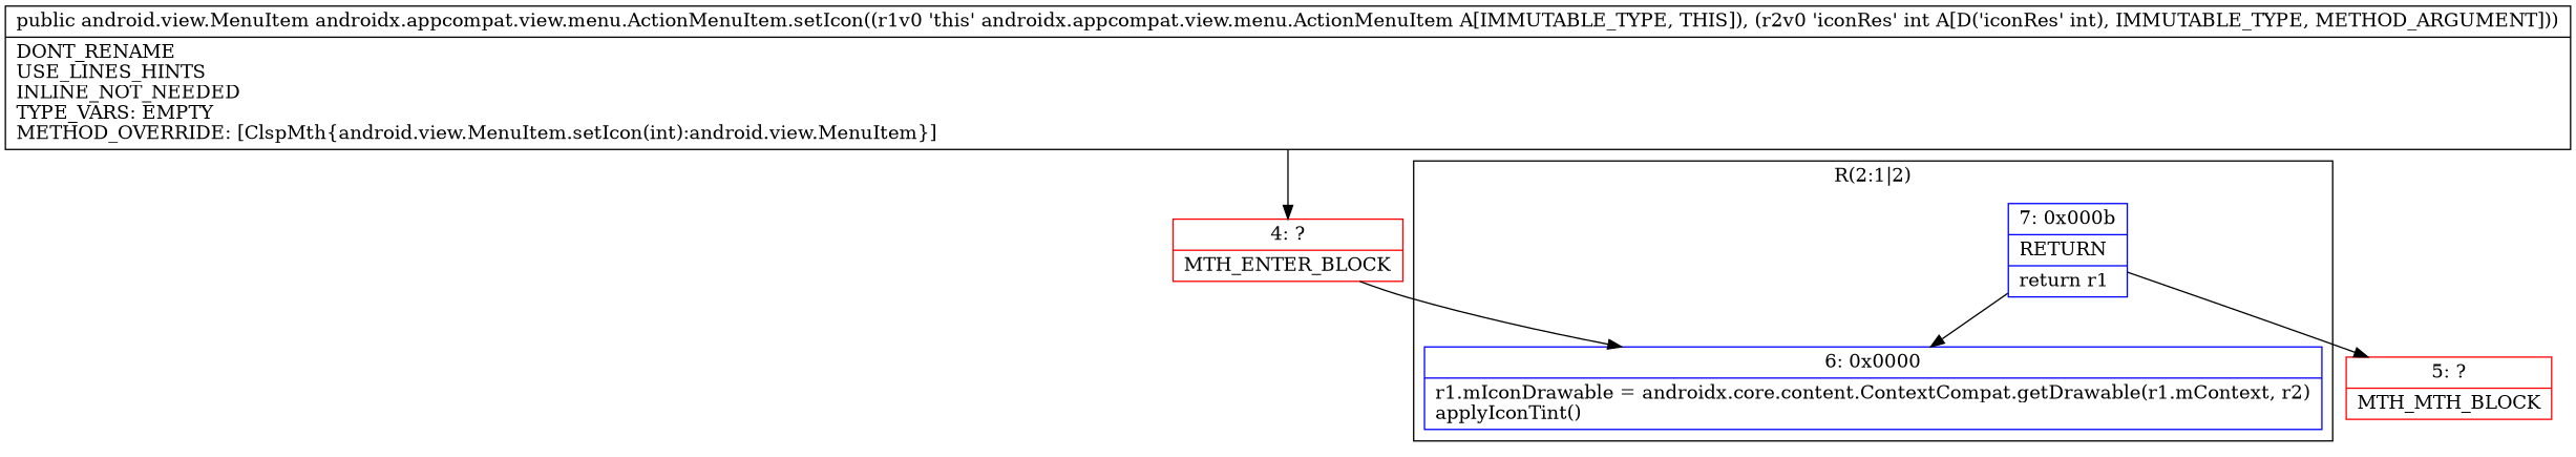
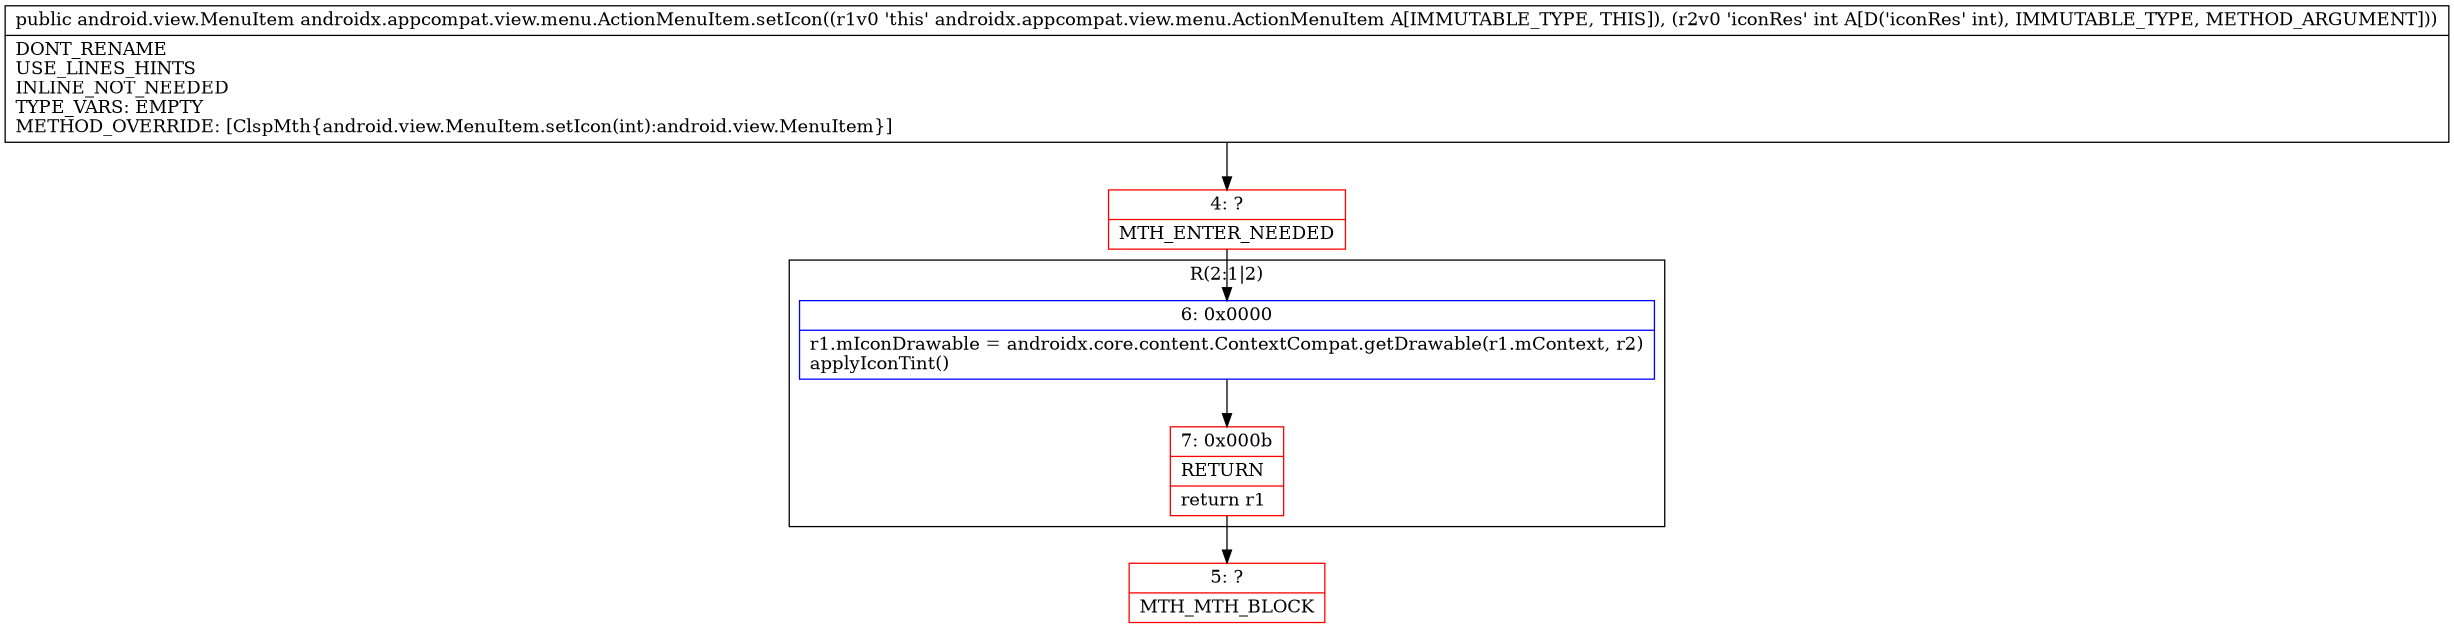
  digraph {
    node [color=blue shape=record]
    n1 [label="{6\:\ 0x0000|r1.mIconDrawable = androidx.core.content.ContextCompat.getDrawable(r1.mContext, r2)\lapplyIconTint()\l}"]
-   n2 [label="{7\:\ 0x000b|RETURN\l|return r1\l}"]
+   n2 [color=red label="{7\:\ 0x000b|RETURN\l|return r1\l}"]
    n3 [color=red label="{5\:\ ?|MTH_MTH_BLOCK\l}"]
-   n4 [color=red label="{4\:\ ?|MTH_ENTER_BLOCK\l}"]
+   n4 [color=red label="{4\:\ ?|MTH_ENTER_NEEDED\l}"]
    n5 [label="{public android.view.MenuItem androidx.appcompat.view.menu.ActionMenuItem.setIcon((r1v0 'this' androidx.appcompat.view.menu.ActionMenuItem A[IMMUTABLE_TYPE, THIS]), (r2v0 'iconRes' int A[D('iconRes' int), IMMUTABLE_TYPE, METHOD_ARGUMENT]))  | DONT_RENAME\lUSE_LINES_HINTS\lINLINE_NOT_NEEDED\lTYPE_VARS: EMPTY\lMETHOD_OVERRIDE: [ClspMth\{android.view.MenuItem.setIcon(int):android.view.MenuItem\}]\l}" color=""]
    subgraph cluster_1 {
      label="R(2:1|2)"
      n1
      n2
    }
-   n2 -> n1
+   n1 -> n2
    n2 -> n3
    n4 -> n1
    n5 -> n4
  }
